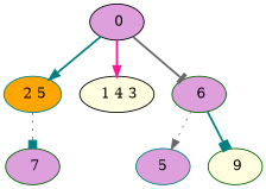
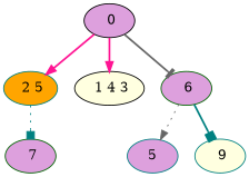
  digraph {
    node [color=teal fillcolor=plum style=filled]
    edge [arrowhead=normal color=deeppink style=bold]
    " 0" [color=black]
    " 2 5" [fillcolor=orange]
    " 1 4 3" [color=black fillcolor=lightyellow]
    " 6" [color=darkgreen]
    " 7" [color=darkgreen]
    n6 [label=5]
-   " 9" [color=darkgreen fillcolor=lightyellow]
-   " 0" -> " 2 5" [color=teal]
+   " 9" [fillcolor=lightyellow]
+   " 0" -> " 2 5"
    " 0" -> " 1 4 3"
    " 0" -> " 6" [arrowhead=tee color=gray40]
    " 2 5" -> " 7" [arrowhead=box color=teal style=dotted]
    " 6" -> n6 [color=gray40 style=dotted]
    " 6" -> " 9" [arrowhead=box color=teal]
  }
